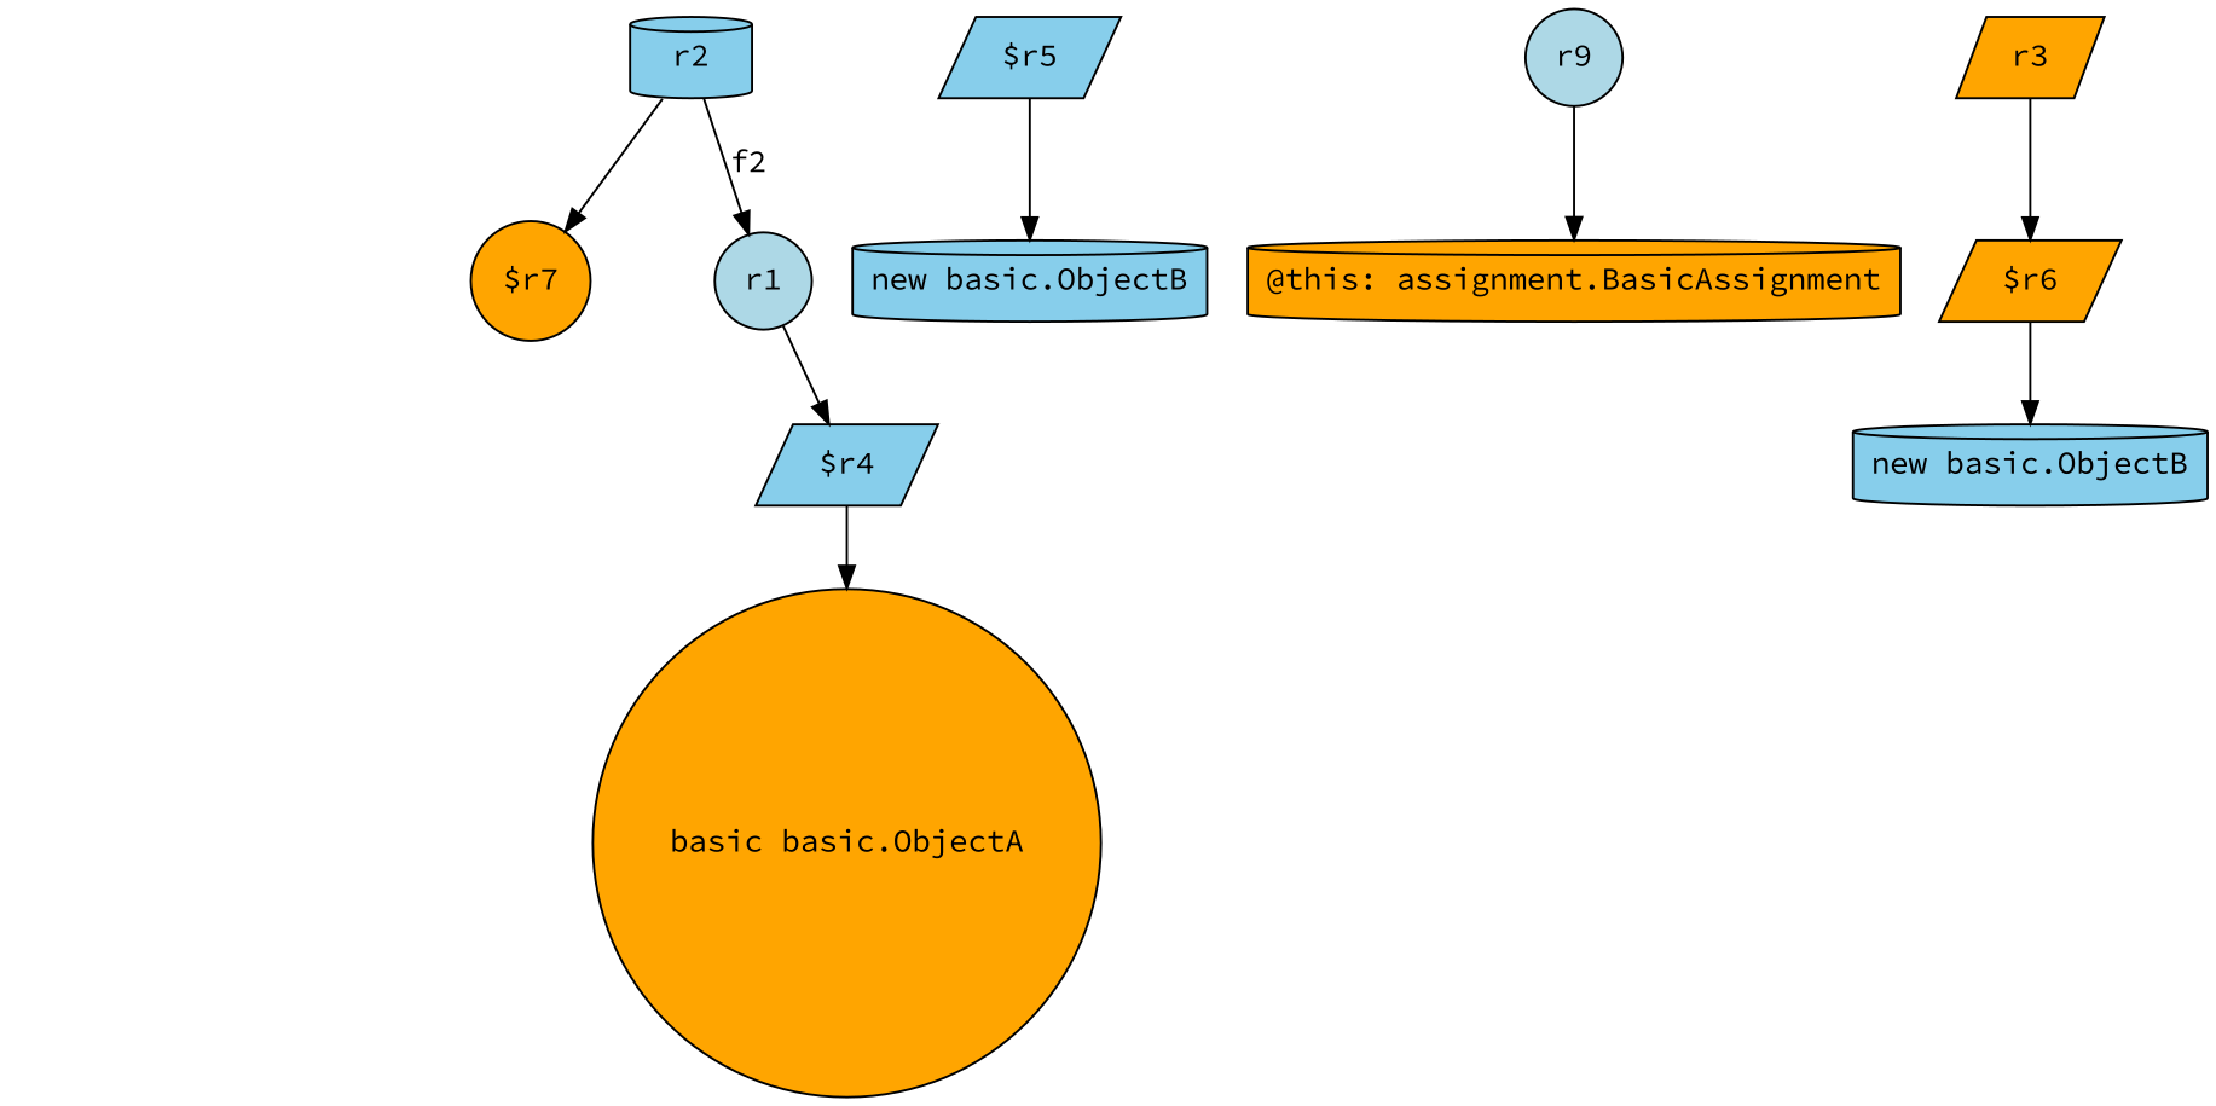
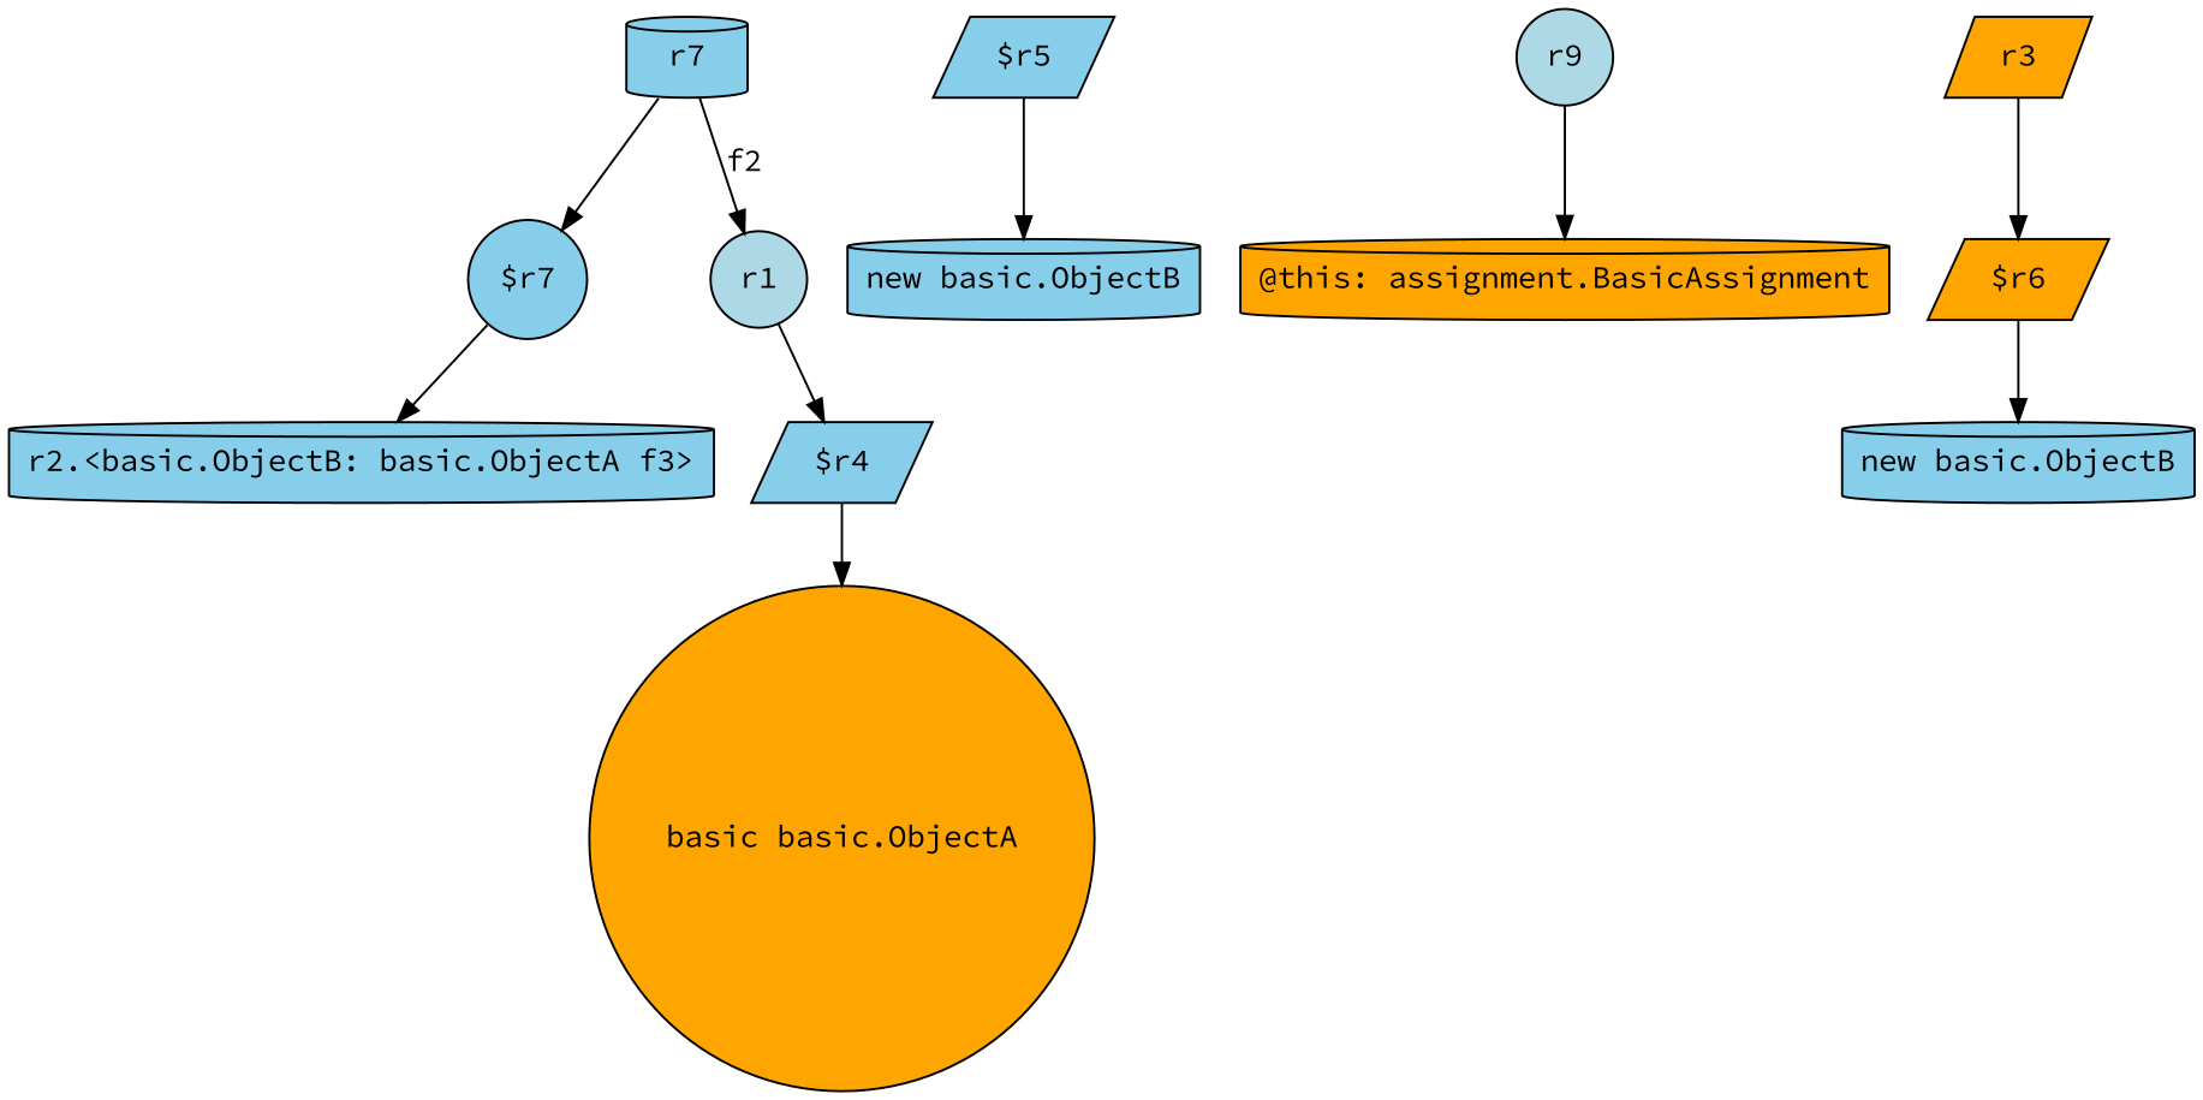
  digraph {
    fontname="Source Code Pro"
    node [fillcolor=skyblue fontname="Source Code Pro" shape=cylinder style=filled]
    edge [fontname="Source Code Pro"]
    n1 [label="$r4" shape=parallelogram]
    n2 [fillcolor=orange label="basic basic.ObjectA" shape=circle]
-   n3 [fillcolor=orange label="$r7" shape=circle]
-   n5 [label=r2]
+   n3 [label="$r7" shape=circle]
+   n4 [label="r2.<basic.ObjectB: basic.ObjectA f3>"]
+   n5 [label=r7]
    n6 [fillcolor=lightblue label=r1 shape=circle]
    n7 [label="$r5" shape=parallelogram]
    n8 [label="new basic.ObjectB"]
    n9 [fillcolor=lightblue label=r9 shape=circle]
    n10 [fillcolor=orange label="@this: assignment.BasicAssignment"]
    n11 [fillcolor=orange label="$r6" shape=parallelogram]
    n12 [label="new basic.ObjectB"]
    n13 [fillcolor=orange label=r3 shape=parallelogram]
    n1 -> n2
+   n3 -> n4
    n5 -> n3
    n5 -> n6 [label=f2]
    n6 -> n1
    n7 -> n8
    n9 -> n10
    n11 -> n12
    n13 -> n11
  }
